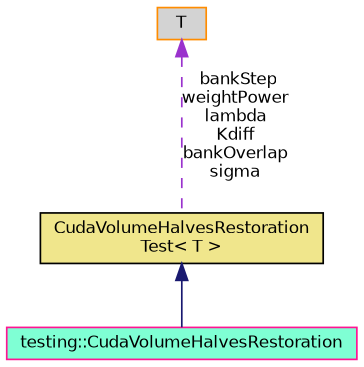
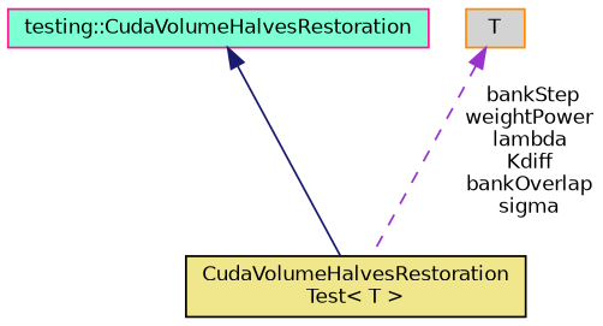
  digraph {
    node [fontname=Helvetica fontsize=10 shape=record style=filled]
    edge [dir=back fontname=Helvetica fontsize=10 labelfontname=Helvetica labelfontsize=10]
    n1 [color=black fillcolor=khaki fontcolor=black height=0.2 label="CudaVolumeHalvesRestoration\lTest\< T \>" width=0.4]
    n2 [color=deeppink fillcolor=aquamarine height=0.2 label="testing::CudaVolumeHalvesRestoration" width=0.4]
    n3 [color=darkorange fillcolor=lightgrey height=0.2 label=T width=0.4]
-   n1 -> n2 [color=midnightblue style=solid]
+   n2 -> n1 [color=midnightblue style=solid]
    n3 -> n1 [color=darkorchid3 label=" bankStep\nweightPower\nlambda\nKdiff\nbankOverlap\nsigma" style=dashed]
  }
